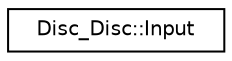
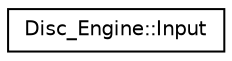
  digraph {
    rankdir=LR
-   n1 [color=black fillcolor=white fontname=Helvetica fontsize=10 height=0.2 label="Disc_Disc::Input" shape=record style=filled width=0.4]
+   n1 [color=black fillcolor=white fontname=Helvetica fontsize=10 height=0.2 label="Disc_Engine::Input" shape=record style=filled width=0.4]
  }
